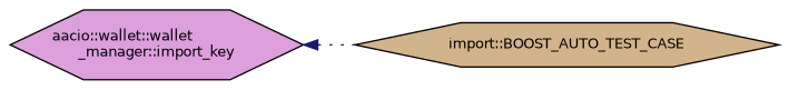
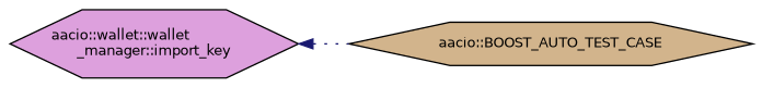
  digraph {
    rankdir=LR
    node [color=black fontname=Helvetica fontsize=10 shape=hexagon style=filled]
    n1 [fillcolor=plum fontcolor=black height=0.2 label="aacio::wallet::wallet\l_manager::import_key" width=0.4]
-   n2 [fillcolor=tan height=0.2 label="import::BOOST_AUTO_TEST_CASE" width=0.4]
+   n2 [fillcolor=tan height=0.2 label="aacio::BOOST_AUTO_TEST_CASE" width=0.4]
    n1 -> n2 [color=midnightblue dir=back fontname=Helvetica fontsize=10 labelfontname=Helvetica labelfontsize=10 style=dotted]
  }
